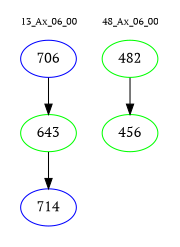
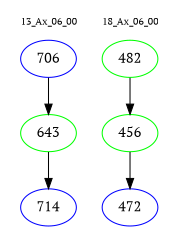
  digraph {
    fontname="PT Serif"
    node [color=blue fontname="PT Serif"]
    edge [color=black fontname="PT Serif"]
    n1 [label=706]
    n2 [color=green label=643]
    n3 [label=714]
    n4 [color=green label=482]
    n5 [color=green label=456]
+   n6 [label=472]
    subgraph cluster_1 {
      color=white
      fontsize=10
      label="13_Ax_06_00"
      n1
      n2
      n3
    }
    subgraph cluster_2 {
      color=white
      fontsize=10
-     label="48_Ax_06_00"
+     label="18_Ax_06_00"
      n4
      n5
+     n6
    }
    n1 -> n2
    n2 -> n3
    n4 -> n5
+   n5 -> n6
  }
